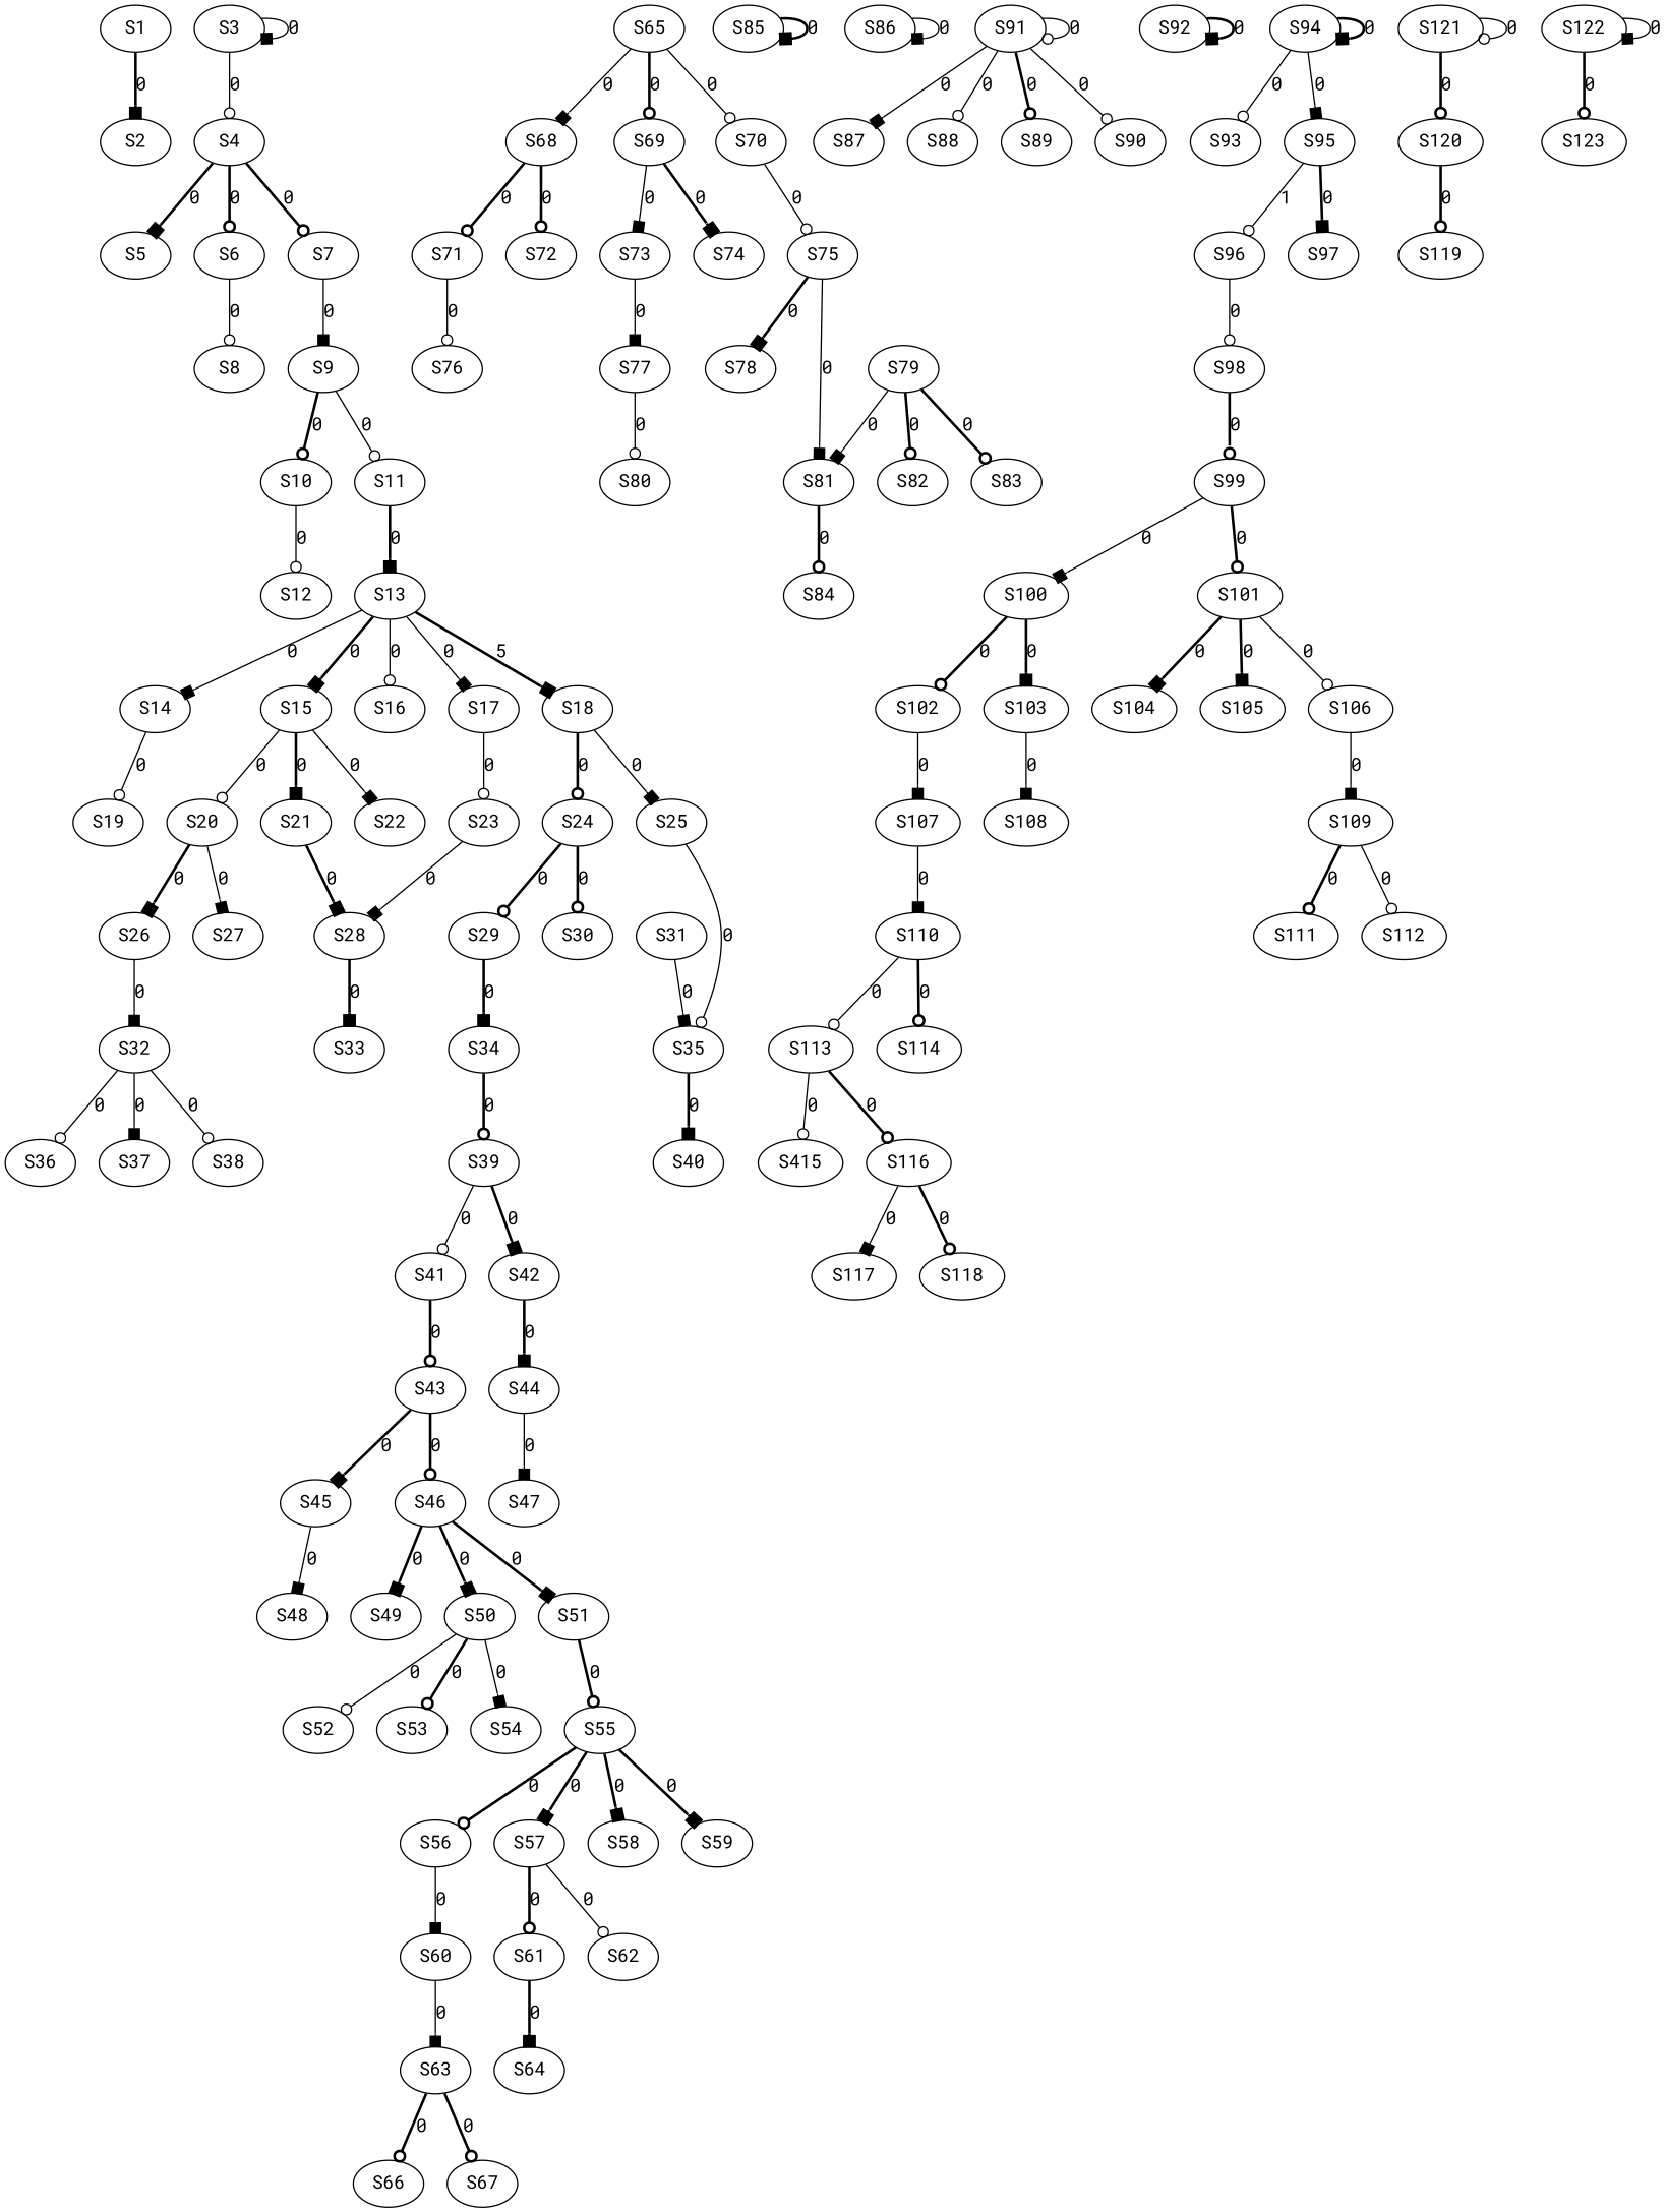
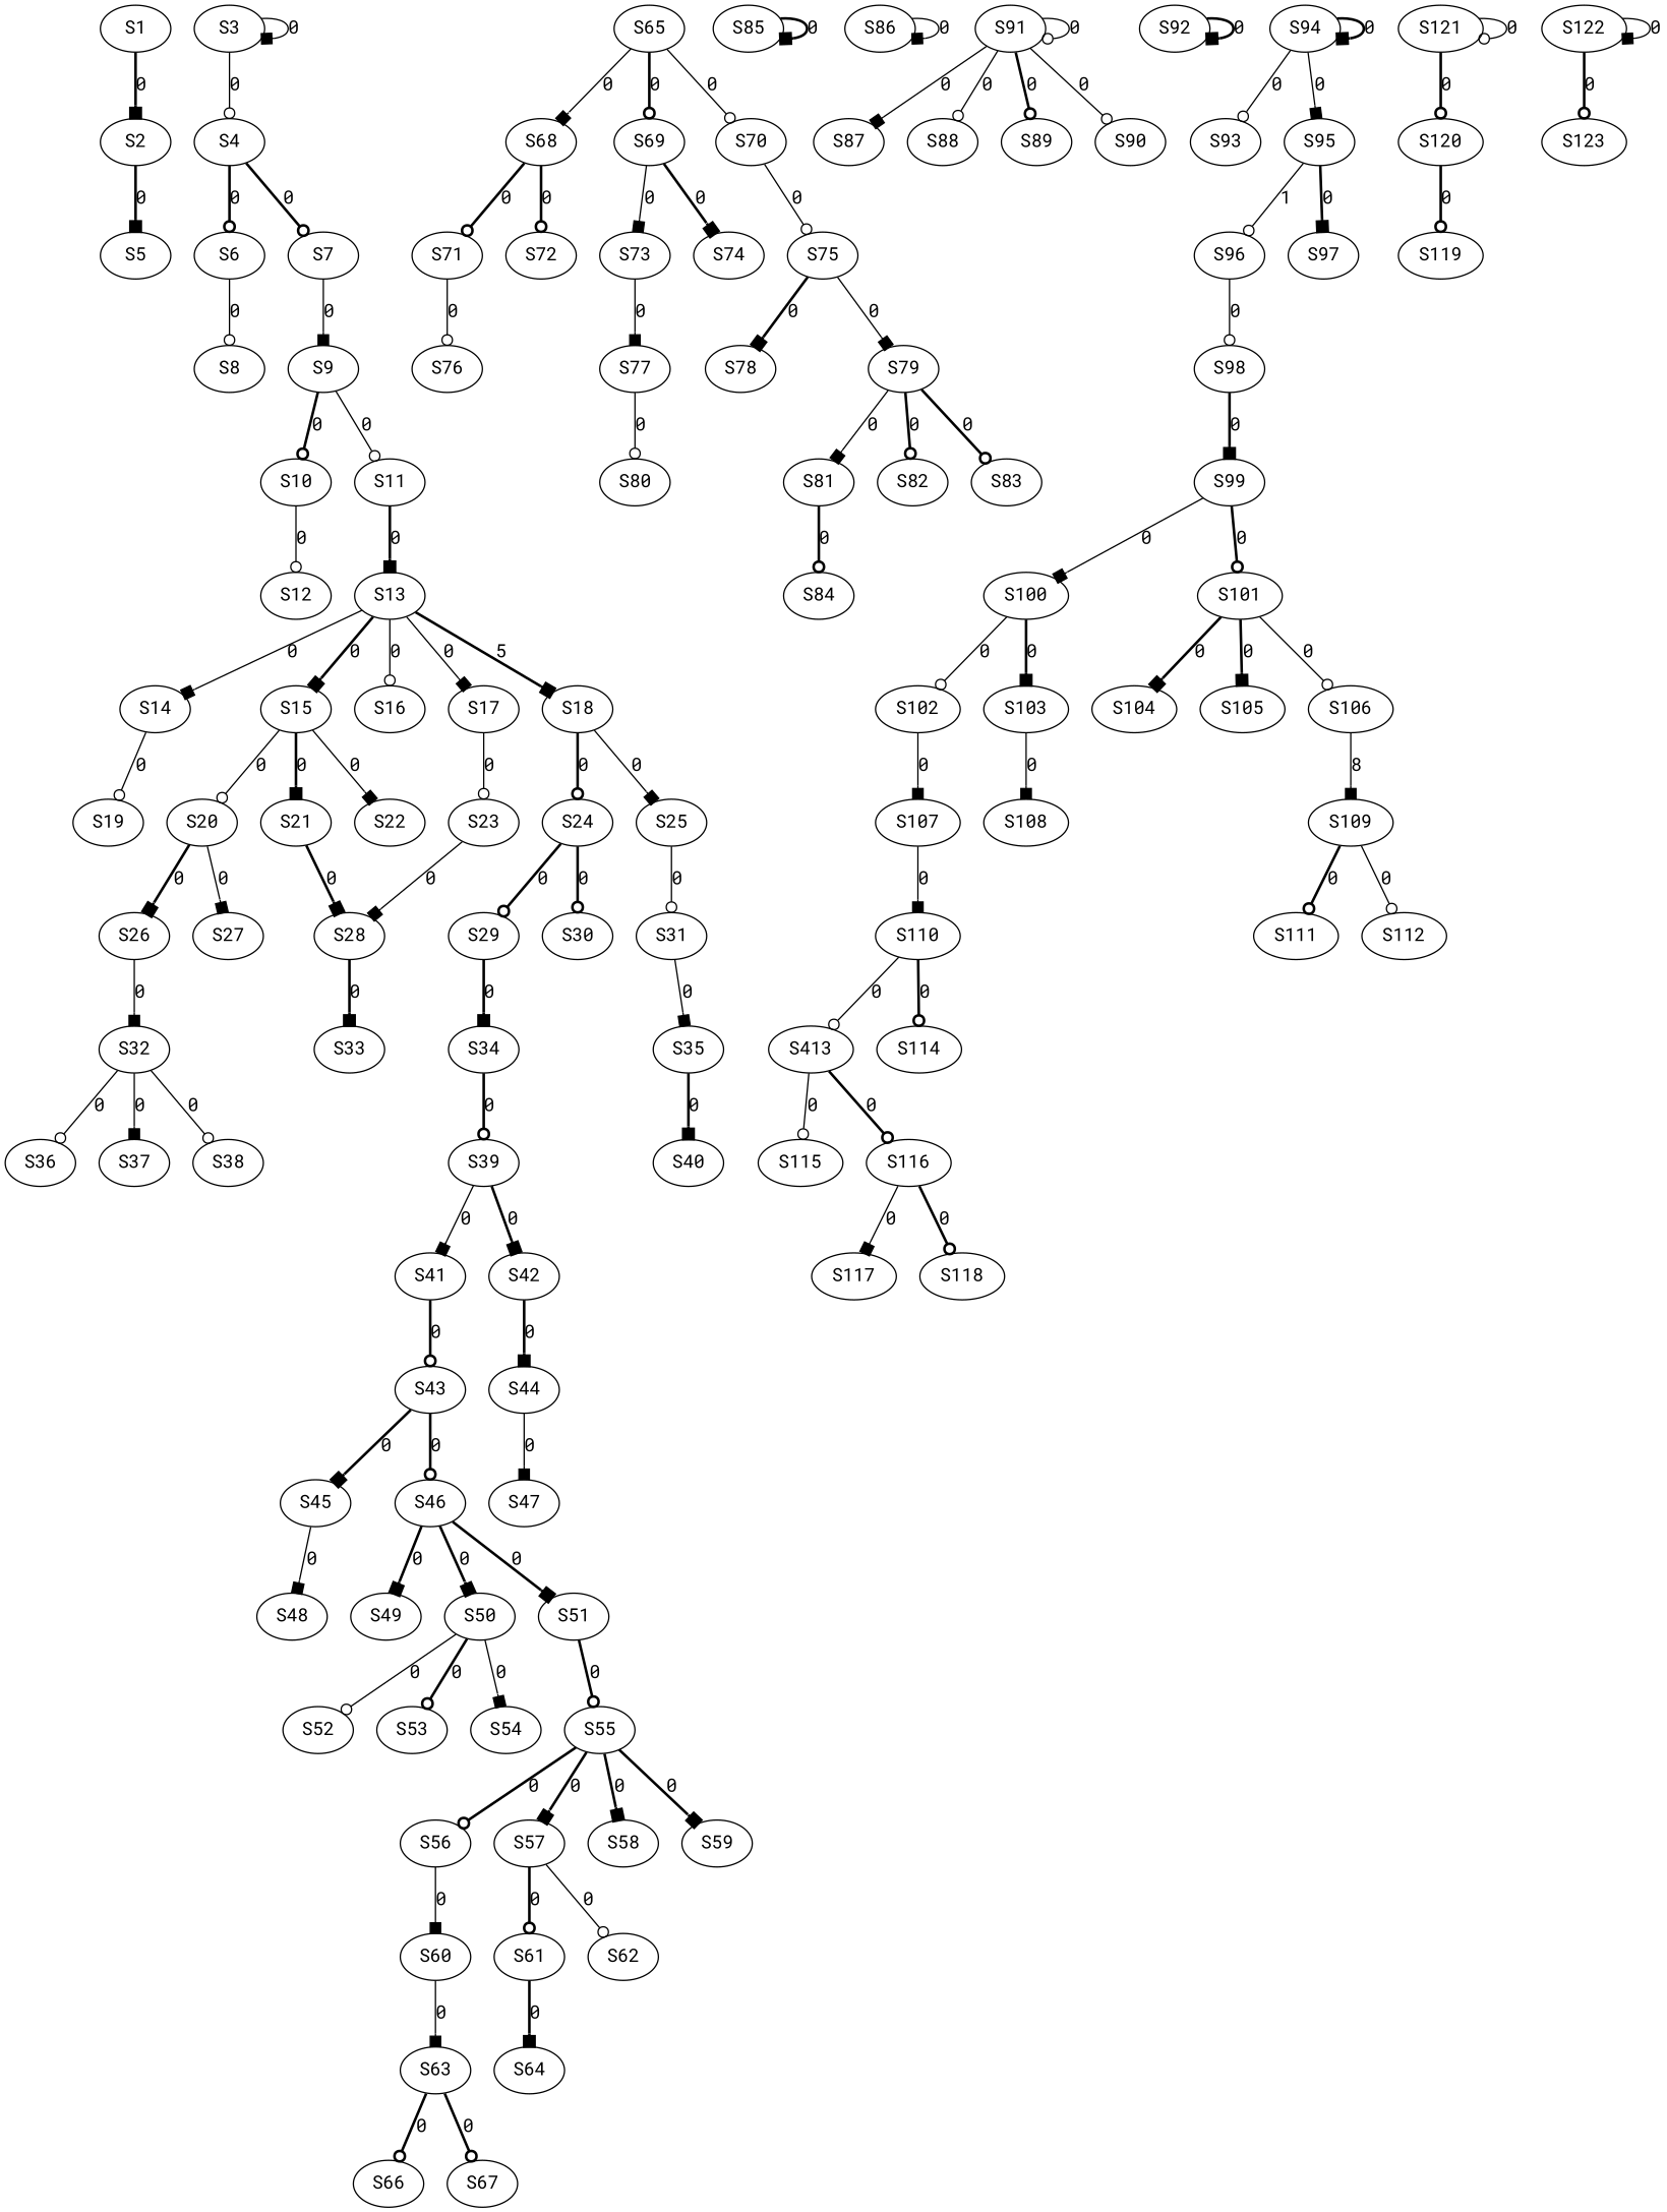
  strict digraph {
    fontname="Roboto Mono"
    node [fontname="Roboto Mono"]
    edge [arrowhead=box fontname="Roboto Mono" style=bold]
    S1
    S2
    S3
    S4
    S5
    S6
    S7
    S8
    S9
    S10
    S11
    S12
    S13
    S14
    S15
    S16
    S17
    S18
    S19
    S20
    S21
    S22
    S23
    S24
    S25
    S26
    S27
    S28
    S29
    S30
    S31
    S32
    S33
    S34
    S35
    S36
    S37
    S38
    S39
    S40
    S41
    S42
    S43
    S44
    S45
    S46
    S47
    S48
    S49
    S50
    S51
    S52
    S53
    S54
    S55
    S56
    S57
    S58
    S59
    S60
    S61
    S62
    S63
    S64
    S66
    S67
    S65
    S68
    S69
    S70
    S71
    S72
    S73
    S74
    S75
    S76
    S77
    S78
    S79
    S80
    S81
    S82
    S83
    S84
    S85
    S86
    S91
    S87
    S88
    S89
    S90
    S92
    S94
    S93
    S95
    S96
    S97
    S98
    S99
    S100
    S101
    S102
    S103
    S104
    S105
    S106
    S107
    S108
    S109
    S110
    S111
    S112
-   S113
+   S113 [label=S413]
    S114
-   S115 [label=S415]
+   S115
    S116
    S117
    S118
    S120
    S119
    S121
    S122
    S123
    S1 -> S2 [label=0]
    S3 -> S3 [label=0 style=solid]
    S3 -> S4 [arrowhead=odot label=0 style=solid]
-   S4 -> S5 [label=0]
+   S2 -> S5 [label=0]
    S4 -> S6 [arrowhead=odot label=0]
    S4 -> S7 [arrowhead=odot label=0]
    S6 -> S8 [arrowhead=odot label=0 style=solid]
    S7 -> S9 [label=0 style=solid]
    S9 -> S10 [arrowhead=odot label=0]
    S9 -> S11 [arrowhead=odot label=0 style=solid]
    S10 -> S12 [arrowhead=odot label=0 style=solid]
    S11 -> S13 [label=0]
    S13 -> S14 [label=0 style=solid]
    S13 -> S15 [label=0]
    S13 -> S16 [arrowhead=odot label=0 style=solid]
    S13 -> S17 [label=0 style=solid]
    S13 -> S18 [label=5]
    S14 -> S19 [arrowhead=odot label=0 style=solid]
    S15 -> S20 [arrowhead=odot label=0 style=solid]
    S15 -> S21 [label=0]
    S15 -> S22 [label=0 style=solid]
    S17 -> S23 [arrowhead=odot label=0 style=solid]
    S18 -> S24 [arrowhead=odot label=0]
    S18 -> S25 [label=0 style=solid]
    S20 -> S26 [label=0]
    S20 -> S27 [label=0 style=solid]
    S21 -> S28 [label=0]
    S23 -> S28 [label=0 style=solid]
    S24 -> S29 [arrowhead=odot label=0]
    S24 -> S30 [arrowhead=odot label=0]
-   S25 -> S35 [arrowhead=odot label=0 style=solid]
+   S25 -> S31 [arrowhead=odot label=0 style=solid]
    S26 -> S32 [label=0 style=solid]
    S28 -> S33 [label=0]
    S29 -> S34 [label=0]
    S31 -> S35 [label=0 style=solid]
    S32 -> S36 [arrowhead=odot label=0 style=solid]
    S32 -> S37 [label=0 style=solid]
    S32 -> S38 [arrowhead=odot label=0 style=solid]
    S34 -> S39 [arrowhead=odot label=0]
    S35 -> S40 [label=0]
-   S39 -> S41 [arrowhead=odot label=0 style=solid]
+   S39 -> S41 [label=0 style=solid]
    S39 -> S42 [label=0]
    S41 -> S43 [arrowhead=odot label=0]
    S42 -> S44 [label=0]
    S43 -> S45 [label=0]
    S43 -> S46 [arrowhead=odot label=0]
    S44 -> S47 [label=0 style=solid]
    S45 -> S48 [label=0 style=solid]
    S46 -> S49 [label=0]
    S46 -> S50 [label=0]
    S46 -> S51 [label=0]
    S50 -> S52 [arrowhead=odot label=0 style=solid]
    S50 -> S53 [arrowhead=odot label=0]
    S50 -> S54 [label=0 style=solid]
    S51 -> S55 [arrowhead=odot label=0]
    S55 -> S56 [arrowhead=odot label=0]
    S55 -> S57 [label=0]
    S55 -> S58 [label=0]
    S55 -> S59 [label=0]
    S56 -> S60 [label=0 style=solid]
    S57 -> S61 [arrowhead=odot label=0]
    S57 -> S62 [arrowhead=odot label=0 style=solid]
    S60 -> S63 [label=0 style=solid]
    S61 -> S64 [label=0]
    S63 -> S66 [arrowhead=odot label=0]
    S63 -> S67 [arrowhead=odot label=0]
    S65 -> S68 [label=0 style=solid]
    S65 -> S69 [arrowhead=odot label=0]
    S65 -> S70 [arrowhead=odot label=0 style=solid]
    S68 -> S71 [arrowhead=odot label=0]
    S68 -> S72 [arrowhead=odot label=0]
    S69 -> S73 [label=0 style=solid]
    S69 -> S74 [label=0]
    S70 -> S75 [arrowhead=odot label=0 style=solid]
    S71 -> S76 [arrowhead=odot label=0 style=solid]
    S73 -> S77 [label=0 style=solid]
    S75 -> S78 [label=0]
-   S75 -> S81 [label=0 style=solid]
+   S75 -> S79 [label=0 style=solid]
    S77 -> S80 [arrowhead=odot label=0 style=solid]
    S79 -> S81 [label=0 style=solid]
    S79 -> S82 [arrowhead=odot label=0]
    S79 -> S83 [arrowhead=odot label=0]
    S81 -> S84 [arrowhead=odot label=0]
    S85 -> S85 [label=0]
    S86 -> S86 [label=0 style=solid]
    S91 -> S91 [arrowhead=odot label=0 style=solid]
    S91 -> S87 [label=0 style=solid]
    S91 -> S88 [arrowhead=odot label=0 style=solid]
    S91 -> S89 [arrowhead=odot label=0]
    S91 -> S90 [arrowhead=odot label=0 style=solid]
    S92 -> S92 [label=0]
    S94 -> S94 [label=0]
    S94 -> S93 [arrowhead=odot label=0 style=solid]
    S94 -> S95 [label=0 style=solid]
    S95 -> S96 [arrowhead=odot label=1 style=solid]
    S95 -> S97 [label=0]
    S96 -> S98 [arrowhead=odot label=0 style=solid]
-   S98 -> S99 [arrowhead=odot label=0]
+   S98 -> S99 [label=0]
    S99 -> S100 [label=0 style=solid]
    S99 -> S101 [arrowhead=odot label=0]
-   S100 -> S102 [arrowhead=odot label=0]
+   S100 -> S102 [arrowhead=odot label=0 style=solid]
    S100 -> S103 [label=0]
    S101 -> S104 [label=0]
    S101 -> S105 [label=0]
    S101 -> S106 [arrowhead=odot label=0 style=solid]
    S102 -> S107 [label=0 style=solid]
    S103 -> S108 [label=0 style=solid]
-   S106 -> S109 [label=0 style=solid]
+   S106 -> S109 [label=8 style=solid]
    S107 -> S110 [label=0 style=solid]
    S109 -> S111 [arrowhead=odot label=0]
    S109 -> S112 [arrowhead=odot label=0 style=solid]
    S110 -> S113 [arrowhead=odot label=0 style=solid]
    S110 -> S114 [arrowhead=odot label=0]
    S113 -> S115 [arrowhead=odot label=0 style=solid]
    S113 -> S116 [arrowhead=odot label=0]
    S116 -> S117 [label=0 style=solid]
    S116 -> S118 [arrowhead=odot label=0]
    S120 -> S119 [arrowhead=odot label=0]
    S121 -> S120 [arrowhead=odot label=0]
    S121 -> S121 [arrowhead=odot label=0 style=solid]
    S122 -> S122 [label=0 style=solid]
    S122 -> S123 [arrowhead=odot label=0]
  }
